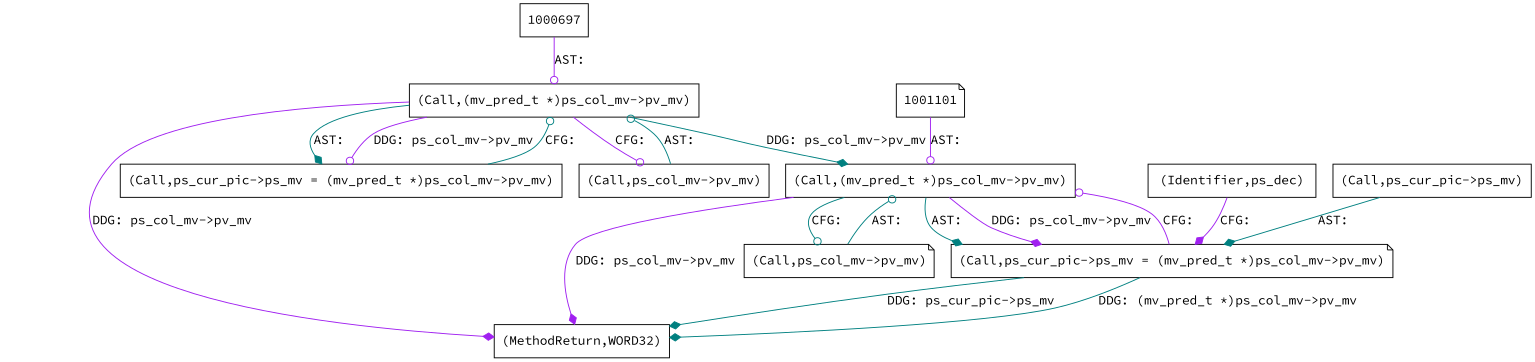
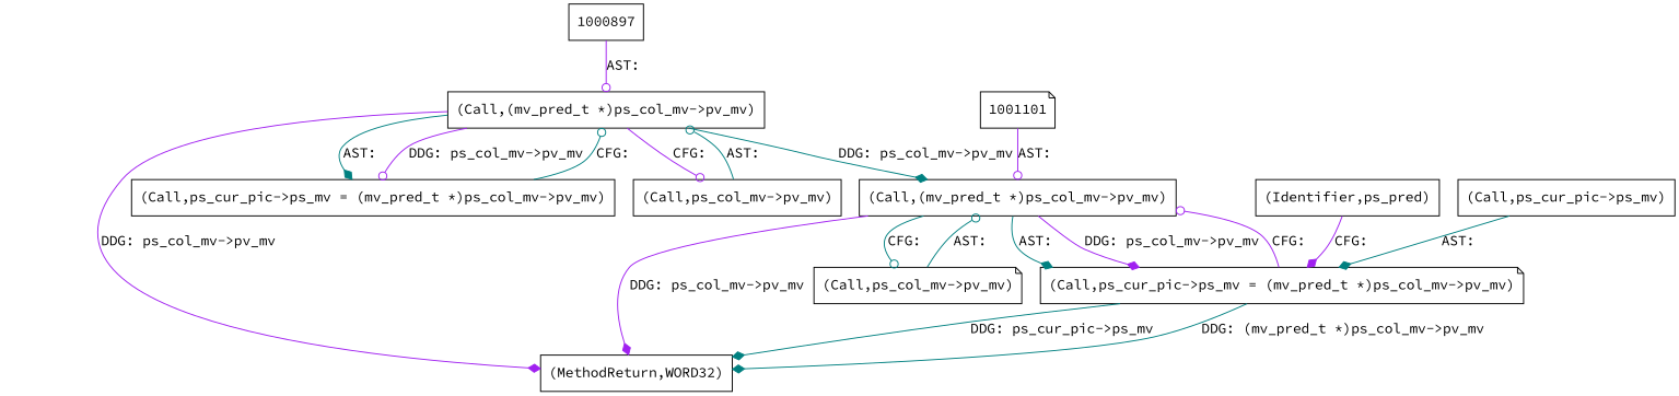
  digraph {
    fontname="Source Code Pro"
    node [fontname="Source Code Pro" shape=box]
    edge [arrowhead=diamond color=teal fontname="Source Code Pro"]
    n1 [label="(Call,(mv_pred_t *)ps_col_mv->pv_mv)"]
    n2 [label="(Call,ps_cur_pic->ps_mv = (mv_pred_t *)ps_col_mv->pv_mv)" shape=note]
    n3 [label="(MethodReturn,WORD32)"]
    n4 [label="(Call,ps_col_mv->pv_mv)" shape=note]
    n5 [label="(Call,(mv_pred_t *)ps_col_mv->pv_mv)"]
    n6 [label="(Call,ps_cur_pic->ps_mv = (mv_pred_t *)ps_col_mv->pv_mv)"]
    n7 [label="(Call,ps_col_mv->pv_mv)"]
-   n8 [label="(Identifier,ps_dec)"]
+   n8 [label="(Identifier,ps_pred)"]
    n9 [label="(Call,ps_cur_pic->ps_mv)"]
    1001101 [shape=note]
-   1000897 [label=1000697]
+   1000897
    n1 -> n2 [label="AST: "]
    n1 -> n2 [color=purple label="DDG: ps_col_mv->pv_mv"]
    n1 -> n3 [color=purple label="DDG: ps_col_mv->pv_mv"]
    n1 -> n4 [arrowhead=odot label="CFG: "]
    n2 -> n1 [arrowhead=odot color=purple label="CFG: "]
    n2 -> n3 [label="DDG: ps_cur_pic->ps_mv"]
    n2 -> n3 [label="DDG: (mv_pred_t *)ps_col_mv->pv_mv"]
    n4 -> n1 [arrowhead=odot label="AST: "]
    n5 -> n1 [label="DDG: ps_col_mv->pv_mv"]
    n5 -> n3 [color=purple label="DDG: ps_col_mv->pv_mv"]
    n5 -> n6 [label="AST: "]
    n5 -> n6 [arrowhead=odot color=purple label="DDG: ps_col_mv->pv_mv"]
    n5 -> n7 [arrowhead=odot color=purple label="CFG: "]
    n6 -> n5 [arrowhead=odot label="CFG: "]
    n7 -> n5 [arrowhead=odot label="AST: "]
    n8 -> n2 [color=purple label="CFG: "]
    n9 -> n2 [label="AST: "]
    1001101 -> n1 [arrowhead=odot color=purple label="AST: "]
    1000897 -> n5 [arrowhead=odot color=purple label="AST: "]
  }
